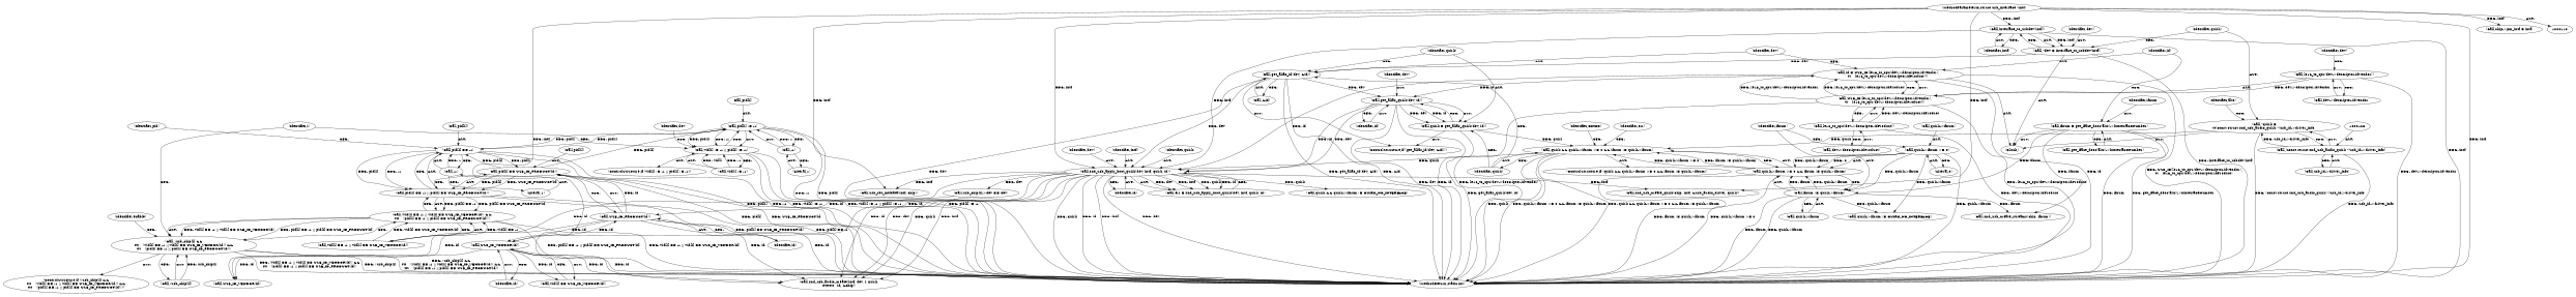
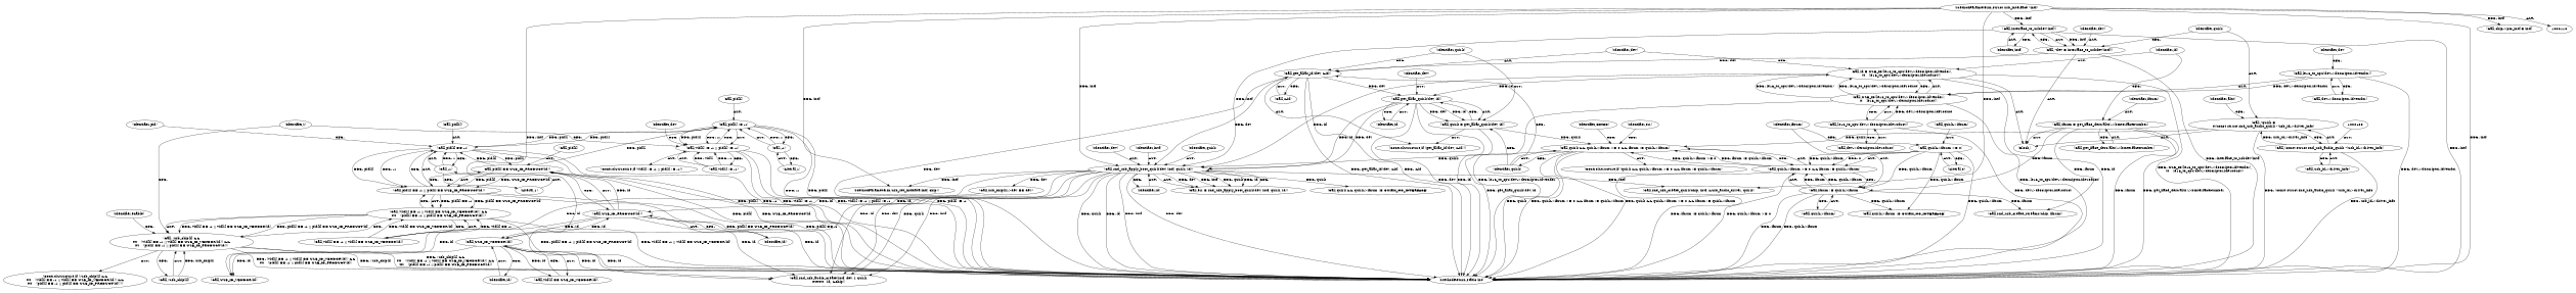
  digraph {
    n1 [label="(Call,pid[i] != -1)"]
    n2 [label="(Call,pid[i] == -1)"]
    n3 [label="(Call,-1)"]
    n4 [label="(Call,vid[i] != -1 || pid[i] != -1)"]
    n5 [label="(MethodReturn,static int)"]
    n6 [label="(Call,pid[i] == USB_ID_PRODUCT(id))"]
    n7 [label="(Call,pid[i] == -1 || pid[i] == USB_ID_PRODUCT(id))"]
    n8 [label="(Call,-1)"]
    n9 [label="(Literal,1)"]
    n10 [label="(ControlStructure,if (vid[i] != -1 || pid[i] != -1))"]
    n11 [label="(Call,vid[i] != -1)"]
    n12 [label="(Call,USB_ID_PRODUCT(id))"]
    n13 [label="(Call,USB_ID_VENDOR(id))"]
    n14 [label="(Call,USB_ID_VENDOR(id))"]
    n15 [label="(Identifier,id)"]
    n16 [label="(Call,snd_usb_audio_create(intf, dev, i, quirk,\n\t\t\t\t\t\t\t\t   id, &chip))"]
    n17 [label="(Call,(vid[i] == -1 || vid[i] == USB_ID_VENDOR(id)) &&\n\t\t\t    (pid[i] == -1 || pid[i] == USB_ID_PRODUCT(id)))"]
    n18 [label="(Literal,1)"]
    n19 [label="(Call,vid[i] == USB_ID_VENDOR(id))"]
    n20 [label="(Identifier,id)"]
    n21 [label="(Call,snd_usb_apply_boot_quirk(dev, intf, quirk, id))"]
    n22 [label="(Identifier,id)"]
    n23 [label="(Call,err = snd_usb_apply_boot_quirk(dev, intf, quirk, id))"]
-   n24 [label="(Call,usb_set_intfdata(intf, chip))"]
+   n24 [label="(MethodParameterIn,usb_set_intfdata(intf, chip))"]
    n25 [label="(Call,snd_usb_create_quirk(chip, intf, &usb_audio_driver, quirk))"]
    n26 [label="(Call,usb_chip[i]->dev == dev)"]
    n27 [label="(Call,quirk && quirk->ifnum != QUIRK_NO_INTERFACE)"]
    n28 [label="(Call,get_alias_id(dev, &id))"]
    n29 [label="(Call,get_alias_quirk(dev, id))"]
    n30 [label="(ControlStructure,if (get_alias_id(dev, &id)))"]
    n31 [label="(Call,&id)"]
    n32 [label="(Call,quirk = get_alias_quirk(dev, id))"]
    n33 [label="(Identifier,id)"]
    n34 [label="(Call,*dev = interface_to_usbdev(intf))"]
    n35 [label="(Call,interface_to_usbdev(intf))"]
    n36 [label="(Block,)"]
    n37 [label="(Identifier,intf)"]
    n38 [label="(MethodParameterIn,struct usb_interface *intf)"]
    n39 [label="(Call,chip->pm_intf = intf)"]
    1000110
    n41 [label="(Call,quirk && quirk->ifnum >= 0 && ifnum != quirk->ifnum)"]
    n42 [label="(Call,id = USB_ID(le16_to_cpu(dev->descriptor.idVendor),\n\t\t    le16_to_cpu(dev->descriptor.idProduct)))"]
    n43 [label="(Call,USB_ID(le16_to_cpu(dev->descriptor.idVendor),\n\t\t    le16_to_cpu(dev->descriptor.idProduct)))"]
    n44 [label="(Call,le16_to_cpu(dev->descriptor.idProduct))"]
    n45 [label="(Call,dev->descriptor.idProduct)"]
    n46 [label="(Call,le16_to_cpu(dev->descriptor.idVendor))"]
    n47 [label="(Call,dev->descriptor.idVendor)"]
    n48 [label="(Call,quirk->ifnum >= 0 && ifnum != quirk->ifnum)"]
    n49 [label="(Identifier,quirk)"]
    n50 [label="(ControlStructure,if (quirk && quirk->ifnum >= 0 && ifnum != quirk->ifnum))"]
    n51 [label="(Call,ifnum != quirk->ifnum)"]
    n52 [label="(Call,*quirk =\n\t\t(const struct snd_usb_audio_quirk *)usb_id->driver_info)"]
    n53 [label="(Call,(const struct snd_usb_audio_quirk *)usb_id->driver_info)"]
    n54 [label="(Call,usb_id->driver_info)"]
    n55 [label="(Call,quirk->ifnum >= 0)"]
    n56 [label="(Literal,0)"]
    n57 [label="(Call,quirk->ifnum != QUIRK_NO_INTERFACE)"]
    n58 [label="(Call,quirk->ifnum)"]
    n59 [label="(Call,snd_usb_create_streams(chip, ifnum))"]
    n60 [label="(Call,ifnum = get_iface_desc(alts)->bInterfaceNumber)"]
    n61 [label="(Call,get_iface_desc(alts)->bInterfaceNumber)"]
    n62 [label="(Call,!usb_chip[i] &&\n\t\t\t    (vid[i] == -1 || vid[i] == USB_ID_VENDOR(id)) &&\n\t\t\t    (pid[i] == -1 || pid[i] == USB_ID_PRODUCT(id)))"]
    n63 [label="(Call,vid[i] == -1 || vid[i] == USB_ID_VENDOR(id))"]
    n64 [label="(Call,!usb_chip[i])"]
    n65 [label="(ControlStructure,if (!usb_chip[i] &&\n\t\t\t    (vid[i] == -1 || vid[i] == USB_ID_VENDOR(id)) &&\n\t\t\t    (pid[i] == -1 || pid[i] == USB_ID_PRODUCT(id))))"]
    n66 [label="(Identifier,dev)"]
    n67 [label="(Identifier,ifnum)"]
    n68 [label="(Call,quirk->ifnum)"]
    n69 [label="(Identifier,dev)"]
    n70 [label="(Call,pid[i])"]
    n71 [label="(Identifier,intf)"]
    n72 [label="(Call,pid[i])"]
    n73 [label="(Identifier,quirk)"]
    n74 [label="(Identifier,ifnum)"]
    n75 [label="(Identifier,quirk)"]
    n76 [label="(Identifier,i)"]
    n77 [label="(Identifier,alts)"]
    n78 [label="(Call,pid[i])"]
    n79 [label="(Identifier,dev)"]
    n80 [label="(Identifier,ENXIO)"]
    n81 [label="(Identifier,dev)"]
    n82 [label="(Identifier,dev)"]
    n83 [label="(Identifier,enable)"]
    n84 [label="(Identifier,pid)"]
    n85 [label="(Identifier,id)"]
    n86 [label="(Identifier,err)"]
    n87 [label="(Identifier,quirk)"]
    n88 [label="(Identifier,dev)"]
    1000123
    n1 -> n2 [label="DDG: pid[i]"]
    n1 -> n3 [label="CFG: "]
    n1 -> n4 [label="AST: "]
    n1 -> n4 [label="DDG: pid[i]"]
    n1 -> n4 [label="DDG: -1"]
    n1 -> n5 [label="DDG: -1"]
    n1 -> n5 [label="DDG: pid[i]"]
    n2 -> n1 [label="DDG: pid[i]"]
    n2 -> n5 [label="DDG: -1"]
    n2 -> n5 [label="DDG: pid[i]"]
    n2 -> n6 [label="DDG: pid[i]"]
    n2 -> n7 [label="AST: "]
    n2 -> n7 [label="DDG: pid[i]"]
    n2 -> n7 [label="DDG: -1"]
    n2 -> n8 [label="CFG: "]
    n3 -> n1 [label="AST: "]
    n3 -> n1 [label="DDG: 1"]
    n3 -> n9 [label="CFG: "]
    n4 -> n1 [label="CFG: "]
    n4 -> n5 [label="DDG: pid[i] != -1"]
    n4 -> n5 [label="DDG: vid[i] != -1"]
    n4 -> n5 [label="DDG: vid[i] != -1 || pid[i] != -1"]
    n4 -> n10 [label="AST: "]
    n4 -> n11 [label="CFG: "]
    n6 -> n1 [label="DDG: pid[i]"]
    n6 -> n2 [label="DDG: pid[i]"]
    n6 -> n5 [label="DDG: pid[i]"]
    n6 -> n5 [label="DDG: USB_ID_PRODUCT(id)"]
    n6 -> n7 [label="AST: "]
    n6 -> n7 [label="DDG: pid[i]"]
    n6 -> n7 [label="DDG: USB_ID_PRODUCT(id)"]
    n6 -> n12 [label="CFG: "]
    n7 -> n2 [label="CFG: "]
    n7 -> n5 [label="DDG: pid[i] == -1"]
    n7 -> n5 [label="DDG: pid[i] == USB_ID_PRODUCT(id)"]
    n7 -> n6 [label="CFG: "]
    n7 -> n17 [label="AST: "]
    n7 -> n17 [label="DDG: pid[i] == -1"]
    n7 -> n17 [label="DDG: pid[i] == USB_ID_PRODUCT(id)"]
    n8 -> n2 [label="AST: "]
    n8 -> n2 [label="DDG: 1"]
    n8 -> n18 [label="CFG: "]
    n9 -> n3 [label="AST: "]
    n11 -> n4 [label="AST: "]
    n11 -> n4 [label="DDG: vid[i]"]
    n11 -> n4 [label="DDG: -1"]
    n12 -> n5 [label="DDG: id"]
    n12 -> n6 [label="AST: "]
    n12 -> n6 [label="DDG: id"]
    n12 -> n13 [label="DDG: id"]
    n12 -> n14 [label="DDG: id"]
    n12 -> n15 [label="CFG: "]
    n12 -> n16 [label="DDG: id"]
    n13 -> n5 [label="DDG: id"]
    n13 -> n12 [label="DDG: id"]
    n13 -> n14 [label="DDG: id"]
    n13 -> n16 [label="DDG: id"]
    n13 -> n19 [label="AST: "]
    n13 -> n19 [label="DDG: id"]
    n13 -> n20 [label="CFG: "]
    n15 -> n12 [label="AST: "]
    n17 -> n5 [label="DDG: vid[i] == -1 || vid[i] == USB_ID_VENDOR(id)"]
    n17 -> n5 [label="DDG: pid[i] == -1 || pid[i] == USB_ID_PRODUCT(id)"]
    n17 -> n7 [label="CFG: "]
    n17 -> n62 [label="AST: "]
    n17 -> n62 [label="DDG: vid[i] == -1 || vid[i] == USB_ID_VENDOR(id)"]
    n17 -> n62 [label="DDG: pid[i] == -1 || pid[i] == USB_ID_PRODUCT(id)"]
    n17 -> n63 [label="CFG: "]
    n18 -> n8 [label="AST: "]
    n19 -> n13 [label="CFG: "]
    n20 -> n13 [label="AST: "]
    n21 -> n5 [label="DDG: quirk"]
    n21 -> n5 [label="DDG: id"]
    n21 -> n5 [label="DDG: intf"]
    n21 -> n5 [label="DDG: dev"]
    n21 -> n13 [label="DDG: id"]
    n21 -> n14 [label="DDG: id"]
    n21 -> n16 [label="DDG: intf"]
    n21 -> n16 [label="DDG: dev"]
    n21 -> n16 [label="DDG: quirk"]
    n21 -> n16 [label="DDG: id"]
    n21 -> n22 [label="CFG: "]
    n21 -> n23 [label="AST: "]
    n21 -> n23 [label="DDG: dev"]
    n21 -> n23 [label="DDG: intf"]
    n21 -> n23 [label="DDG: quirk"]
    n21 -> n23 [label="DDG: id"]
    n21 -> n24 [label="DDG: intf"]
    n21 -> n25 [label="DDG: intf"]
    n21 -> n26 [label="DDG: dev"]
    n21 -> n27 [label="DDG: quirk"]
    n22 -> n21 [label="AST: "]
    n23 -> n21 [label="CFG: "]
    n26 -> n12 [label="DDG: id"]
    n28 -> n5 [label="DDG: dev"]
    n28 -> n5 [label="DDG: get_alias_id(dev, &id)"]
    n28 -> n5 [label="DDG: &id"]
    n28 -> n21 [label="DDG: dev"]
    n28 -> n29 [label="DDG: dev"]
    n28 -> n30 [label="AST: "]
    n28 -> n31 [label="CFG: "]
    n29 -> n5 [label="DDG: id"]
    n29 -> n5 [label="DDG: dev"]
    n29 -> n21 [label="DDG: dev"]
    n29 -> n21 [label="DDG: id"]
    n29 -> n32 [label="AST: "]
    n29 -> n32 [label="DDG: dev"]
    n29 -> n32 [label="DDG: id"]
    n29 -> n33 [label="CFG: "]
    n31 -> n28 [label="AST: "]
    n32 -> n5 [label="DDG: get_alias_quirk(dev, id)"]
    n32 -> n29 [label="CFG: "]
    n32 -> n30 [label="AST: "]
    n32 -> n41 [label="DDG: quirk"]
    n33 -> n29 [label="AST: "]
    n34 -> n5 [label="DDG: interface_to_usbdev(intf)"]
    n34 -> n28 [label="DDG: dev"]
    n34 -> n35 [label="CFG: "]
    n34 -> n36 [label="AST: "]
    n35 -> n5 [label="DDG: intf"]
    n35 -> n21 [label="DDG: intf"]
    n35 -> n34 [label="AST: "]
    n35 -> n34 [label="DDG: intf"]
    n35 -> n37 [label="CFG: "]
    n37 -> n35 [label="AST: "]
    n38 -> n5 [label="DDG: intf"]
    n38 -> n16 [label="DDG: intf"]
    n38 -> n21 [label="DDG: intf"]
    n38 -> n24 [label="DDG: intf"]
    n38 -> n25 [label="DDG: intf"]
    n38 -> n35 [label="DDG: intf"]
    n38 -> n39 [label="DDG: intf"]
    n38 -> 1000110 [label="AST: "]
    n41 -> n5 [label="DDG: quirk && quirk->ifnum >= 0 && ifnum != quirk->ifnum"]
    n41 -> n5 [label="DDG: quirk"]
    n41 -> n5 [label="DDG: quirk->ifnum >= 0 && ifnum != quirk->ifnum"]
    n41 -> n21 [label="DDG: quirk"]
    n41 -> n48 [label="CFG: "]
    n41 -> n49 [label="CFG: "]
    n41 -> n50 [label="AST: "]
    n42 -> n5 [label="DDG: id"]
    n42 -> n5 [label="DDG: USB_ID(le16_to_cpu(dev->descriptor.idVendor),\n\t\t    le16_to_cpu(dev->descriptor.idProduct))"]
    n42 -> n21 [label="DDG: id"]
    n42 -> n29 [label="DDG: id"]
    n42 -> n36 [label="AST: "]
    n42 -> n43 [label="CFG: "]
    n43 -> n5 [label="DDG: le16_to_cpu(dev->descriptor.idVendor)"]
    n43 -> n5 [label="DDG: le16_to_cpu(dev->descriptor.idProduct)"]
    n43 -> n42 [label="AST: "]
    n43 -> n42 [label="DDG: le16_to_cpu(dev->descriptor.idVendor)"]
    n43 -> n42 [label="DDG: le16_to_cpu(dev->descriptor.idProduct)"]
    n43 -> n44 [label="CFG: "]
    n44 -> n5 [label="DDG: dev->descriptor.idProduct"]
    n44 -> n43 [label="AST: "]
    n44 -> n43 [label="DDG: dev->descriptor.idProduct"]
    n44 -> n45 [label="CFG: "]
    n45 -> n44 [label="AST: "]
    n46 -> n5 [label="DDG: dev->descriptor.idVendor"]
    n46 -> n43 [label="AST: "]
    n46 -> n43 [label="DDG: dev->descriptor.idVendor"]
    n46 -> n47 [label="CFG: "]
    n47 -> n46 [label="AST: "]
    n48 -> n5 [label="DDG: ifnum != quirk->ifnum"]
    n48 -> n5 [label="DDG: quirk->ifnum >= 0"]
    n48 -> n41 [label="AST: "]
    n48 -> n41 [label="DDG: quirk->ifnum >= 0"]
    n48 -> n41 [label="DDG: ifnum != quirk->ifnum"]
    n48 -> n51 [label="CFG: "]
    n49 -> n28 [label="CFG: "]
    n49 -> n32 [label="CFG: "]
    n49 -> n41 [label="AST: "]
    n51 -> n5 [label="DDG: ifnum"]
    n51 -> n5 [label="DDG: quirk->ifnum"]
    n51 -> n48 [label="AST: "]
    n51 -> n48 [label="DDG: ifnum"]
    n51 -> n48 [label="DDG: quirk->ifnum"]
    n51 -> n57 [label="DDG: quirk->ifnum"]
    n51 -> n58 [label="CFG: "]
    n51 -> n59 [label="DDG: ifnum"]
    n52 -> n5 [label="DDG: (const struct snd_usb_audio_quirk *)usb_id->driver_info"]
    n52 -> n36 [label="AST: "]
    n52 -> n41 [label="DDG: quirk"]
    n52 -> n53 [label="CFG: "]
    n53 -> n5 [label="DDG: usb_id->driver_info"]
    n53 -> n52 [label="AST: "]
    n53 -> n52 [label="DDG: usb_id->driver_info"]
    n53 -> n54 [label="CFG: "]
    n54 -> n53 [label="AST: "]
    n55 -> n5 [label="DDG: quirk->ifnum"]
    n55 -> n48 [label="AST: "]
    n55 -> n48 [label="DDG: quirk->ifnum"]
    n55 -> n48 [label="DDG: 0"]
    n55 -> n51 [label="DDG: quirk->ifnum"]
    n55 -> n56 [label="CFG: "]
    n55 -> n57 [label="DDG: quirk->ifnum"]
    n56 -> n55 [label="AST: "]
    n58 -> n51 [label="AST: "]
    n60 -> n5 [label="DDG: ifnum"]
    n60 -> n5 [label="DDG: get_iface_desc(alts)->bInterfaceNumber"]
    n60 -> n36 [label="AST: "]
    n60 -> n51 [label="DDG: ifnum"]
    n60 -> n59 [label="DDG: ifnum"]
    n60 -> n61 [label="CFG: "]
    n61 -> n60 [label="AST: "]
    n62 -> n5 [label="DDG: !usb_chip[i] &&\n\t\t\t    (vid[i] == -1 || vid[i] == USB_ID_VENDOR(id)) &&\n\t\t\t    (pid[i] == -1 || pid[i] == USB_ID_PRODUCT(id))"]
    n62 -> n5 [label="DDG: (vid[i] == -1 || vid[i] == USB_ID_VENDOR(id)) &&\n\t\t\t    (pid[i] == -1 || pid[i] == USB_ID_PRODUCT(id))"]
    n62 -> n5 [label="DDG: !usb_chip[i]"]
    n62 -> n17 [label="CFG: "]
    n62 -> n64 [label="CFG: "]
    n62 -> n65 [label="AST: "]
    n63 -> n17 [label="AST: "]
    n63 -> n17 [label="DDG: vid[i] == -1"]
    n63 -> n17 [label="DDG: vid[i] == USB_ID_VENDOR(id)"]
    n64 -> n62 [label="AST: "]
    n64 -> n62 [label="DDG: usb_chip[i]"]
    n66 -> n4 [label="CFG: "]
    n67 -> n60 [label="AST: "]
    n68 -> n55 [label="AST: "]
    n69 -> n21 [label="AST: "]
    n70 -> n2 [label="AST: "]
    n71 -> n21 [label="AST: "]
    n72 -> n1 [label="AST: "]
    n73 -> n34 [label="CFG: "]
    n73 -> n52 [label="AST: "]
    n74 -> n51 [label="AST: "]
    n74 -> n55 [label="CFG: "]
    n75 -> n21 [label="AST: "]
    n76 -> n4 [label="CFG: "]
    n76 -> n62 [label="CFG: "]
    n77 -> n52 [label="CFG: "]
    n78 -> n6 [label="AST: "]
    n79 -> n34 [label="AST: "]
    n80 -> n41 [label="CFG: "]
    n81 -> n29 [label="AST: "]
    n82 -> n28 [label="AST: "]
    n82 -> n42 [label="CFG: "]
    n83 -> n62 [label="CFG: "]
    n84 -> n2 [label="CFG: "]
    n85 -> n42 [label="AST: "]
    n85 -> n60 [label="CFG: "]
    n86 -> n41 [label="CFG: "]
    n87 -> n28 [label="CFG: "]
    n87 -> n32 [label="AST: "]
    n88 -> n46 [label="CFG: "]
    1000123 -> n53 [label="AST: "]
  }
